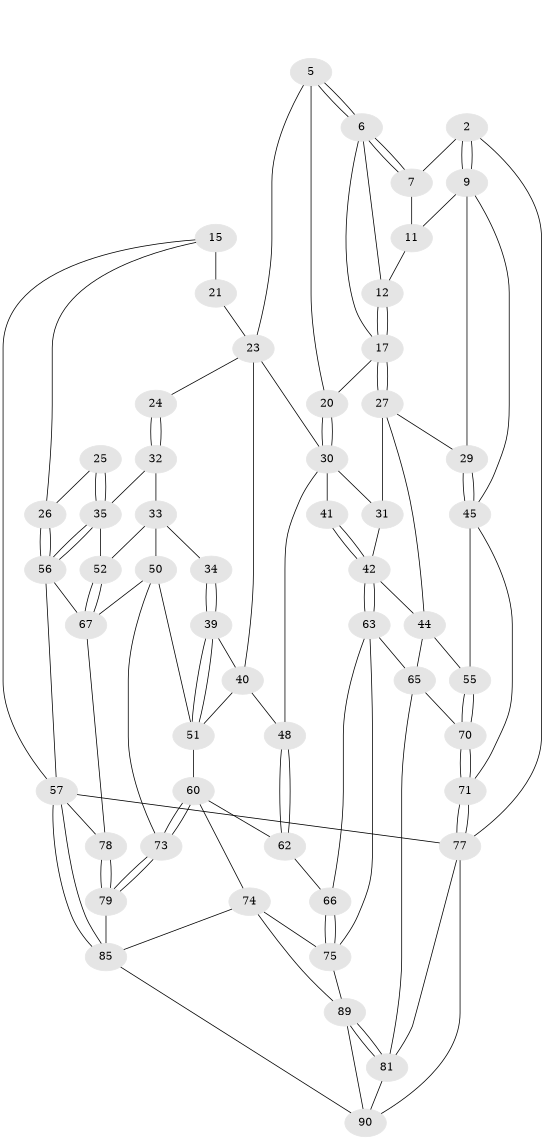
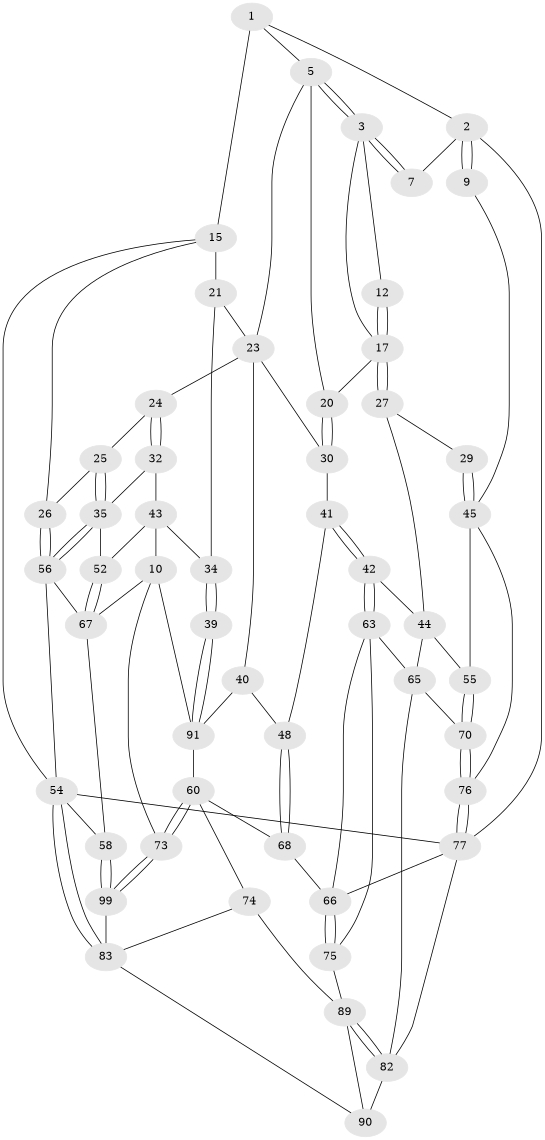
  graph {
    node [color=gray90 style=filled]
+   1 [super="+4"]
    2 [super="+3"]
    5 [super="+19"]
    15 [super="+16"]
    7 [super="+8"]
    9 [super="+10"]
    77 [super="+89"]
-   6 [super="+14"]
+   6 [super="+14" label=3]
    20
    23 [super="+37"]
    21 [super="+22"]
    26
-   57 [super="+58"]
-   11
+   57 [super="+58" label=54]
    29
    45 [super="+46"]
-   82 [super="+83" label=81]
+   82 [super="+83"]
    90 [super="+91"]
    12 [super="+13"]
    17 [super="+18"]
    30 [super="+38"]
    24
    40 [super="+47"]
    27 [super="+28"]
    55
-   71
+   71 [label=76]
    34
    56 [super="+59"]
-   78 [super="+80"]
-   85 [super="+86"]
-   31
+   78 [super="+80" label=58]
+   85 [super="+86" label=83]
    44 [super="+54"]
    41
    25
    32
    39
-   51 [super="+53"]
+   51 [super="+53" label=91]
    48
    35 [super="+36"]
-   33 [super="+49"]
+   33 [super="+49" label=43]
    52
    67 [super="+68"]
    42 [super="+43"]
    65 [super="+72"]
    63 [super="+64"]
-   50 [super="+69"]
+   50 [super="+69" label=10]
    73
    60 [super="+61"]
-   62
+   62 [label=68]
    66
    75 [super="+76"]
    70
-   79 [super="+84"]
+   79 [super="+84" label=99]
    74 [super="+87"]
    n55 [label=89 super="+88"]
+   1 -- 2
+   1 -- 5
+   1 -- 15 [weight=2]
    2 -- 7
    2 -- 9
    2 -- 9
    2 -- 77
    5 -- 6
    5 -- 6
    5 -- 20
    5 -- 23
    15 -- 21
    15 -- 26
    15 -- 57
-   7 -- 11
-   9 -- 11
-   9 -- 29
    9 -- 45
    77 -- 82
-   77 -- 90
+   77 -- 66
    6 -- 7
    6 -- 7
    6 -- 12
    6 -- 17
    20 -- 30
    20 -- 30
    23 -- 30
    23 -- 24
    23 -- 40
    21 -- 23
+   21 -- 34
    26 -- 56
    26 -- 56
    57 -- 77
    57 -- 78
    57 -- 85
    57 -- 85
-   11 -- 12
    29 -- 45
    29 -- 45
    45 -- 55
    45 -- 71
    82 -- 90
    12 -- 17
    12 -- 17
    17 -- 20
    17 -- 27
    17 -- 27
-   30 -- 31
    30 -- 41
+   24 -- 25
    24 -- 32
    24 -- 32
    40 -- 51
    40 -- 48
    27 -- 29
-   27 -- 31
    27 -- 44
    55 -- 70
    55 -- 70
    71 -- 77
    71 -- 77
    34 -- 39
    34 -- 39
    56 -- 57
    56 -- 67
    78 -- 79 [weight=2]
    78 -- 79
    85 -- 90
-   31 -- 42
    44 -- 55
    44 -- 65
-   30 -- 48
+   41 -- 48
    41 -- 42
    41 -- 42
    25 -- 26
    25 -- 35
    25 -- 35
    32 -- 35
    32 -- 33
-   39 -- 40
    39 -- 51
    39 -- 51
    51 -- 60
    48 -- 62
    48 -- 62
    35 -- 56
    35 -- 56
    35 -- 52
    33 -- 34
    33 -- 52
    33 -- 50
    52 -- 67
    52 -- 67
    67 -- 78
    42 -- 44
    42 -- 63
    42 -- 63
    65 -- 82
    65 -- 70
    63 -- 65
    63 -- 66
    63 -- 75
    50 -- 51
    50 -- 67
    50 -- 73
    73 -- 79
    73 -- 79
    60 -- 73
    60 -- 73
    60 -- 62
    60 -- 74
    62 -- 66
    66 -- 75
    66 -- 75
    75 -- n55
    70 -- 71
    70 -- 71
    79 -- 85
    74 -- 85
-   74 -- 75
    74 -- n55
    n55 -- 82
    n55 -- 82
    n55 -- 90
  }
